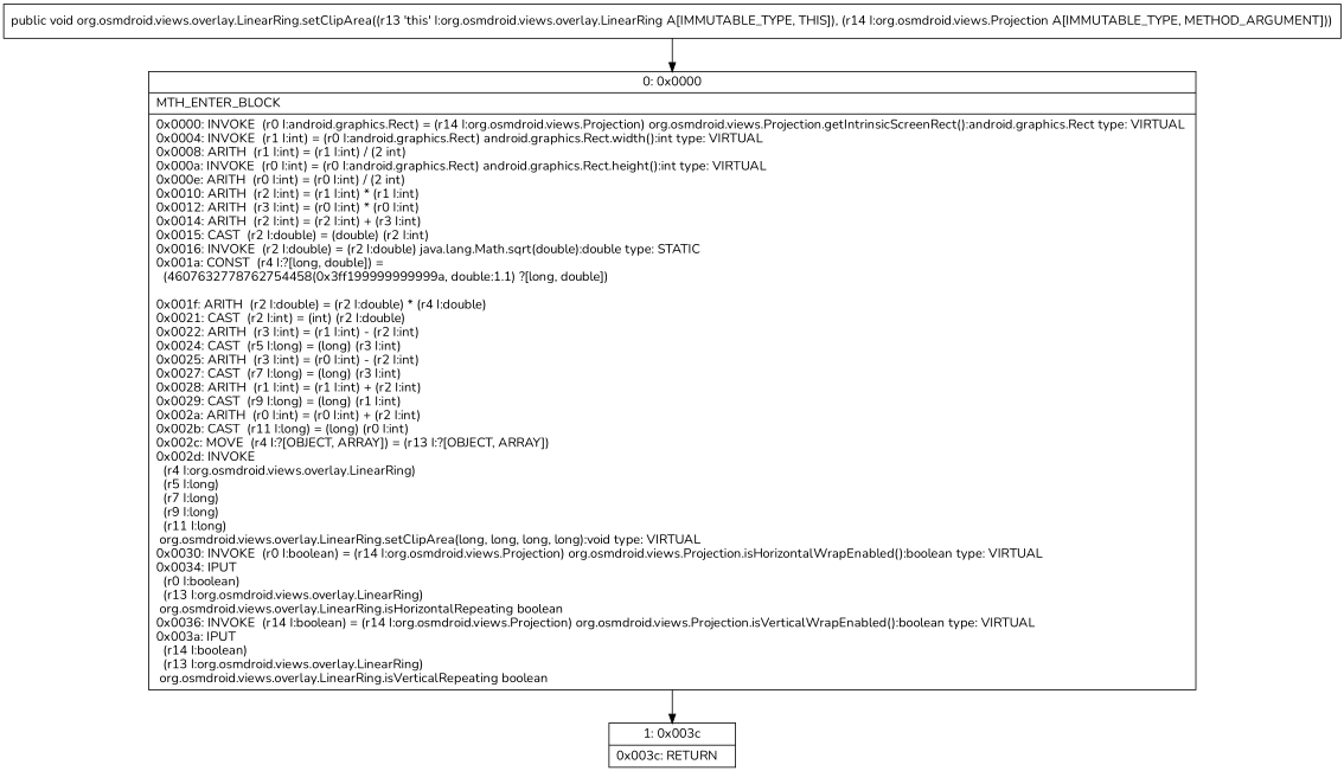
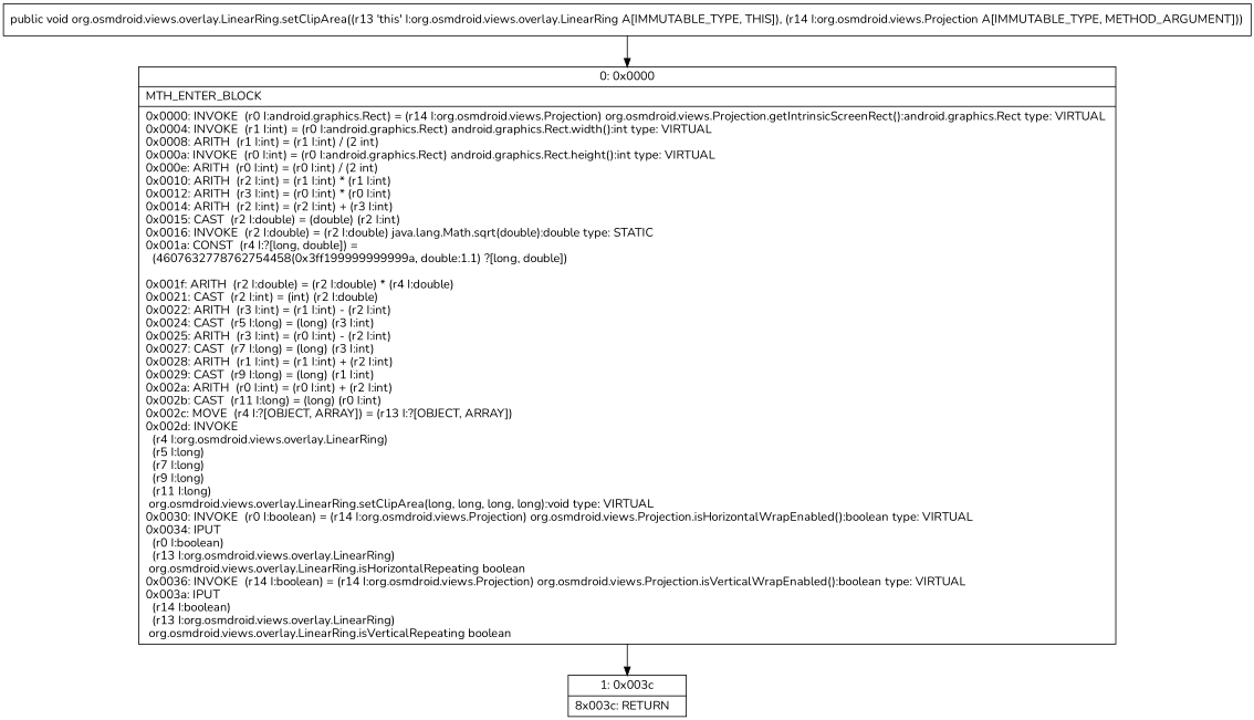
  digraph {
    fontname=Nunito
    node [shape=record fontname=Nunito]
    edge [fontname=Nunito]
    n1 [label="{0\:\ 0x0000|MTH_ENTER_BLOCK\l|0x0000: INVOKE  (r0 I:android.graphics.Rect) = (r14 I:org.osmdroid.views.Projection) org.osmdroid.views.Projection.getIntrinsicScreenRect():android.graphics.Rect type: VIRTUAL \l0x0004: INVOKE  (r1 I:int) = (r0 I:android.graphics.Rect) android.graphics.Rect.width():int type: VIRTUAL \l0x0008: ARITH  (r1 I:int) = (r1 I:int) \/ (2 int) \l0x000a: INVOKE  (r0 I:int) = (r0 I:android.graphics.Rect) android.graphics.Rect.height():int type: VIRTUAL \l0x000e: ARITH  (r0 I:int) = (r0 I:int) \/ (2 int) \l0x0010: ARITH  (r2 I:int) = (r1 I:int) * (r1 I:int) \l0x0012: ARITH  (r3 I:int) = (r0 I:int) * (r0 I:int) \l0x0014: ARITH  (r2 I:int) = (r2 I:int) + (r3 I:int) \l0x0015: CAST  (r2 I:double) = (double) (r2 I:int) \l0x0016: INVOKE  (r2 I:double) = (r2 I:double) java.lang.Math.sqrt(double):double type: STATIC \l0x001a: CONST  (r4 I:?[long, double]) = \l  (4607632778762754458(0x3ff199999999999a, double:1.1) ?[long, double])\l \l0x001f: ARITH  (r2 I:double) = (r2 I:double) * (r4 I:double) \l0x0021: CAST  (r2 I:int) = (int) (r2 I:double) \l0x0022: ARITH  (r3 I:int) = (r1 I:int) \- (r2 I:int) \l0x0024: CAST  (r5 I:long) = (long) (r3 I:int) \l0x0025: ARITH  (r3 I:int) = (r0 I:int) \- (r2 I:int) \l0x0027: CAST  (r7 I:long) = (long) (r3 I:int) \l0x0028: ARITH  (r1 I:int) = (r1 I:int) + (r2 I:int) \l0x0029: CAST  (r9 I:long) = (long) (r1 I:int) \l0x002a: ARITH  (r0 I:int) = (r0 I:int) + (r2 I:int) \l0x002b: CAST  (r11 I:long) = (long) (r0 I:int) \l0x002c: MOVE  (r4 I:?[OBJECT, ARRAY]) = (r13 I:?[OBJECT, ARRAY]) \l0x002d: INVOKE  \l  (r4 I:org.osmdroid.views.overlay.LinearRing)\l  (r5 I:long)\l  (r7 I:long)\l  (r9 I:long)\l  (r11 I:long)\l org.osmdroid.views.overlay.LinearRing.setClipArea(long, long, long, long):void type: VIRTUAL \l0x0030: INVOKE  (r0 I:boolean) = (r14 I:org.osmdroid.views.Projection) org.osmdroid.views.Projection.isHorizontalWrapEnabled():boolean type: VIRTUAL \l0x0034: IPUT  \l  (r0 I:boolean)\l  (r13 I:org.osmdroid.views.overlay.LinearRing)\l org.osmdroid.views.overlay.LinearRing.isHorizontalRepeating boolean \l0x0036: INVOKE  (r14 I:boolean) = (r14 I:org.osmdroid.views.Projection) org.osmdroid.views.Projection.isVerticalWrapEnabled():boolean type: VIRTUAL \l0x003a: IPUT  \l  (r14 I:boolean)\l  (r13 I:org.osmdroid.views.overlay.LinearRing)\l org.osmdroid.views.overlay.LinearRing.isVerticalRepeating boolean \l}"]
-   n2 [label="{1\:\ 0x003c|0x003c: RETURN   \l}"]
+   n2 [label="{1\:\ 0x003c|8x003c: RETURN   \l}"]
    n3 [label="{public void org.osmdroid.views.overlay.LinearRing.setClipArea((r13 'this' I:org.osmdroid.views.overlay.LinearRing A[IMMUTABLE_TYPE, THIS]), (r14 I:org.osmdroid.views.Projection A[IMMUTABLE_TYPE, METHOD_ARGUMENT])) }"]
    n1 -> n2
    n3 -> n1
  }
